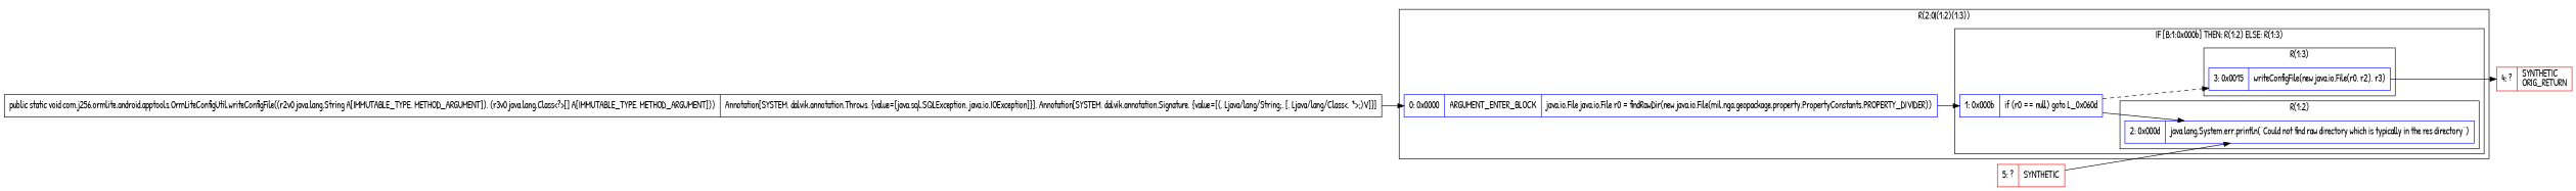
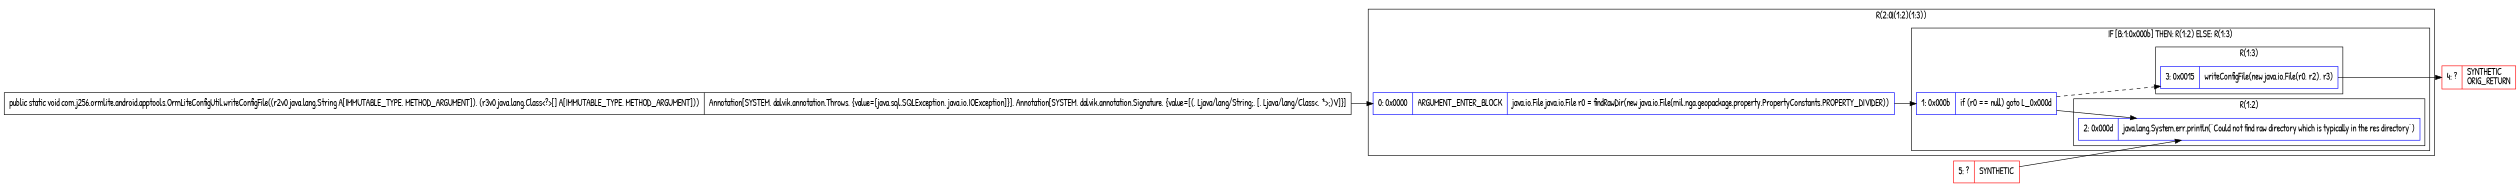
  digraph {
    fontname="Patrick Hand"
    rankdir=LR
    node [color=blue fontname="Patrick Hand" shape=record]
    edge [fontname="Patrick Hand"]
    n1 [label="{2\:\ 0x000d|java.lang.System.err.println(\"Could not find raw directory which is typically in the res directory\")\l}"]
    n2 [label="{3\:\ 0x0015|writeConfigFile(new java.io.File(r0, r2), r3)\l}"]
-   n3 [label="{1\:\ 0x000b|if (r0 == null) goto L_0x060d\l}"]
+   n3 [label="{1\:\ 0x000b|if (r0 == null) goto L_0x000d\l}"]
    n4 [label="{0\:\ 0x0000|ARGUMENT_ENTER_BLOCK\l|java.io.File java.io.File r0 = findRawDir(new java.io.File(mil.nga.geopackage.property.PropertyConstants.PROPERTY_DIVIDER))\l}"]
    n5 [color=red label="{4\:\ ?|SYNTHETIC\lORIG_RETURN\l}"]
    n6 [color=red label="{5\:\ ?|SYNTHETIC\l}"]
    n7 [label="{public static void com.j256.ormlite.android.apptools.OrmLiteConfigUtil.writeConfigFile((r2v0 java.lang.String A[IMMUTABLE_TYPE, METHOD_ARGUMENT]), (r3v0 java.lang.Class\<?\>[] A[IMMUTABLE_TYPE, METHOD_ARGUMENT]))  | Annotation[SYSTEM, dalvik.annotation.Throws, \{value=[java.sql.SQLException, java.io.IOException]\}], Annotation[SYSTEM, dalvik.annotation.Signature, \{value=[(, Ljava\/lang\/String;, [, Ljava\/lang\/Class\<, *\>;)V]\}]\l}" color=""]
    subgraph cluster_1 {
      label="R(2:0|(1:2)(1:3))"
      n4
      subgraph cluster_2 {
        label="IF [B:1:0x000b] THEN: R(1:2) ELSE: R(1:3)"
        n3
        subgraph cluster_3 {
          label="R(1:2)"
          n1
        }
        subgraph cluster_4 {
          label="R(1:3)"
          n2
        }
      }
    }
    n2 -> n5
    n3 -> n1
    n3 -> n2 [style=dashed]
    n4 -> n3
    n6 -> n1
    n7 -> n4
  }
